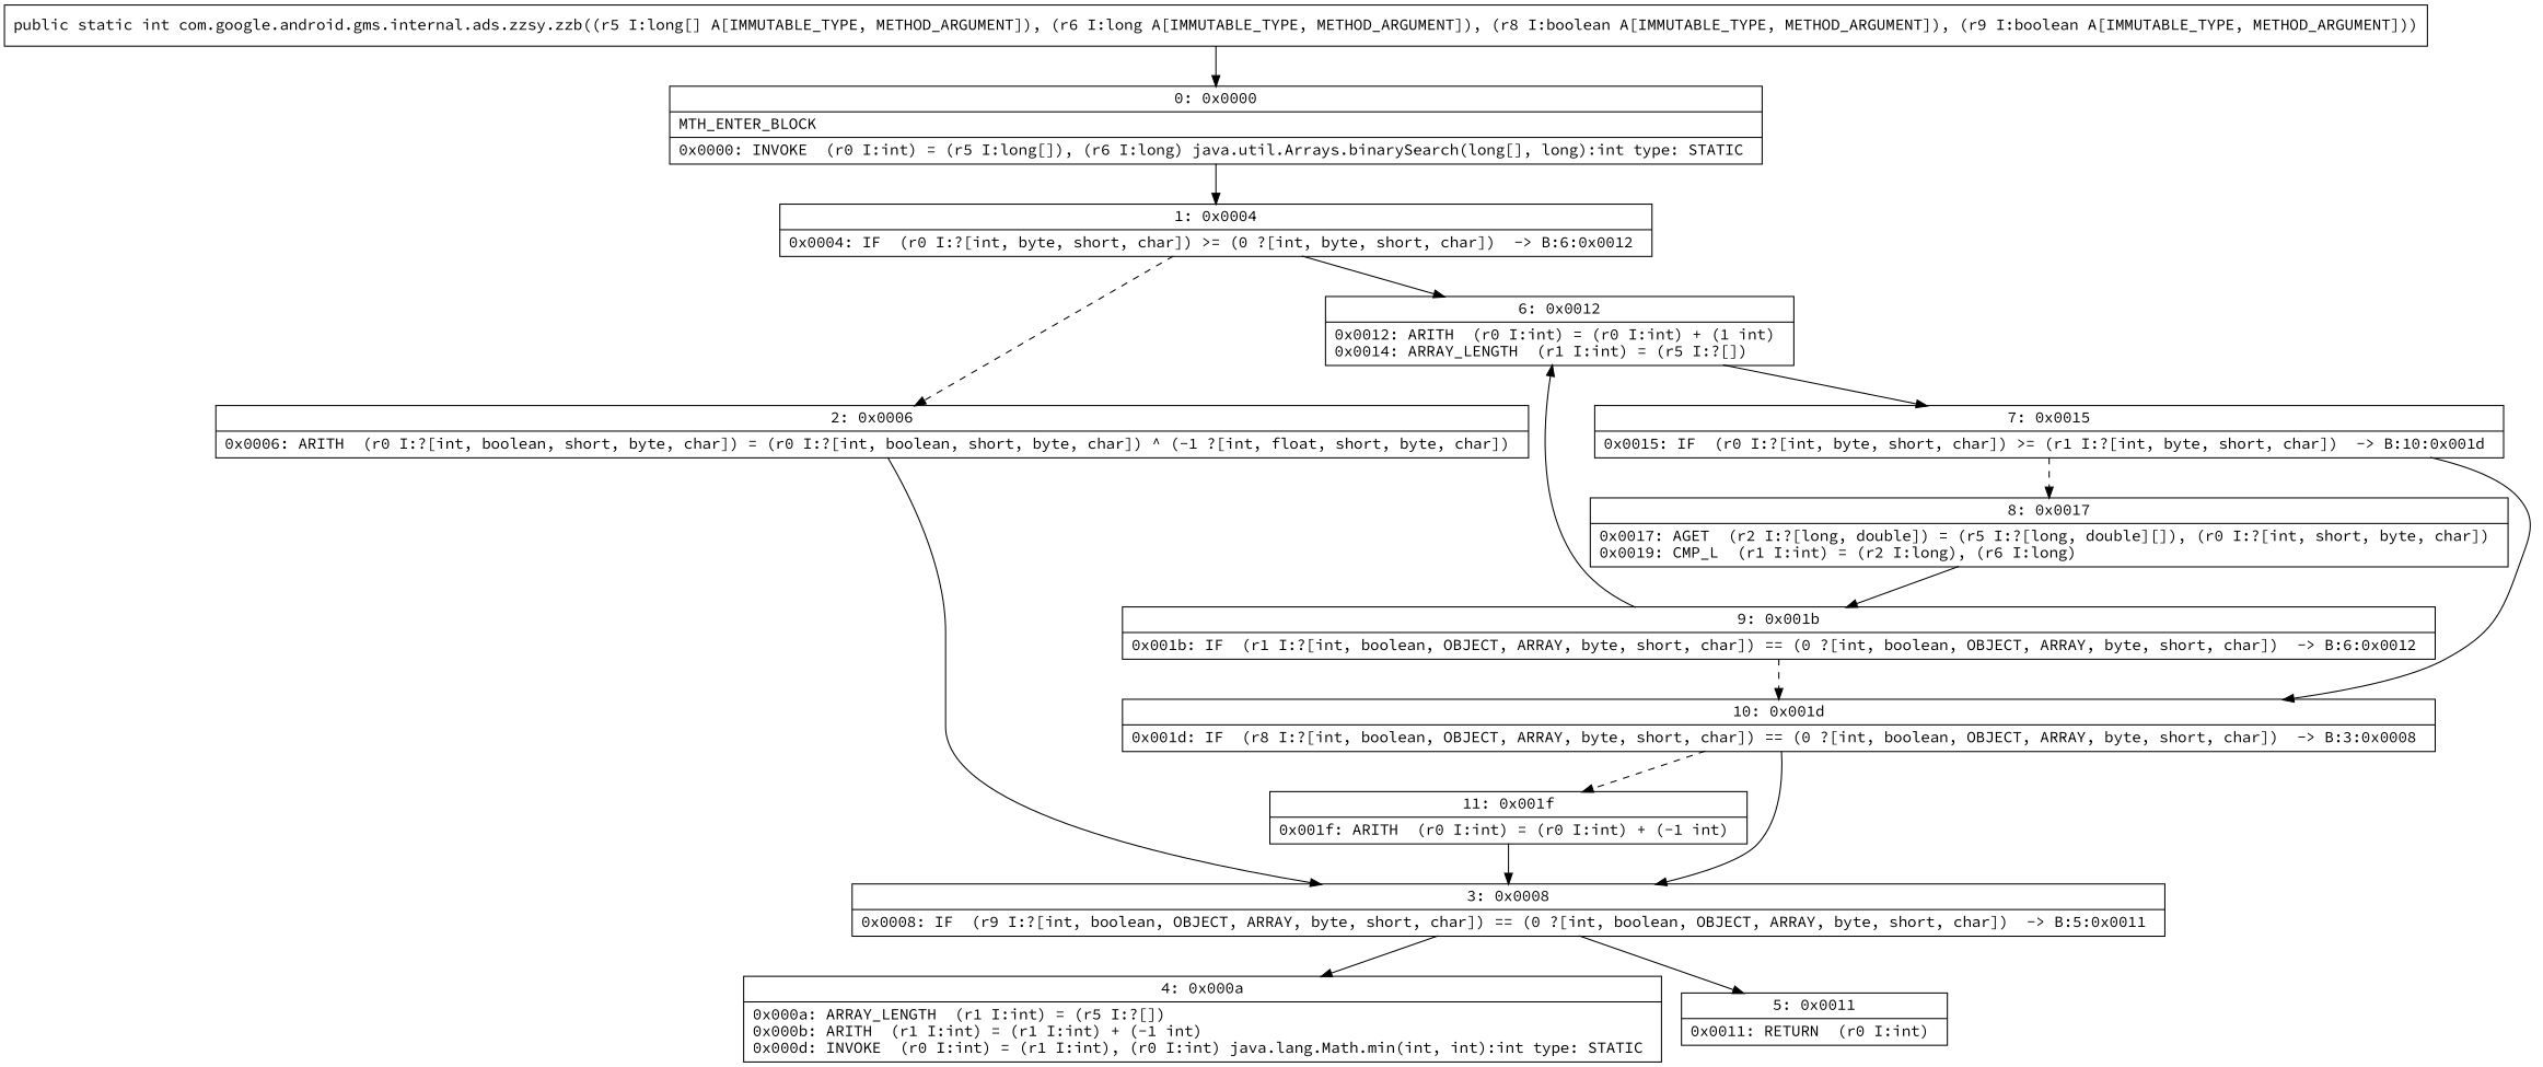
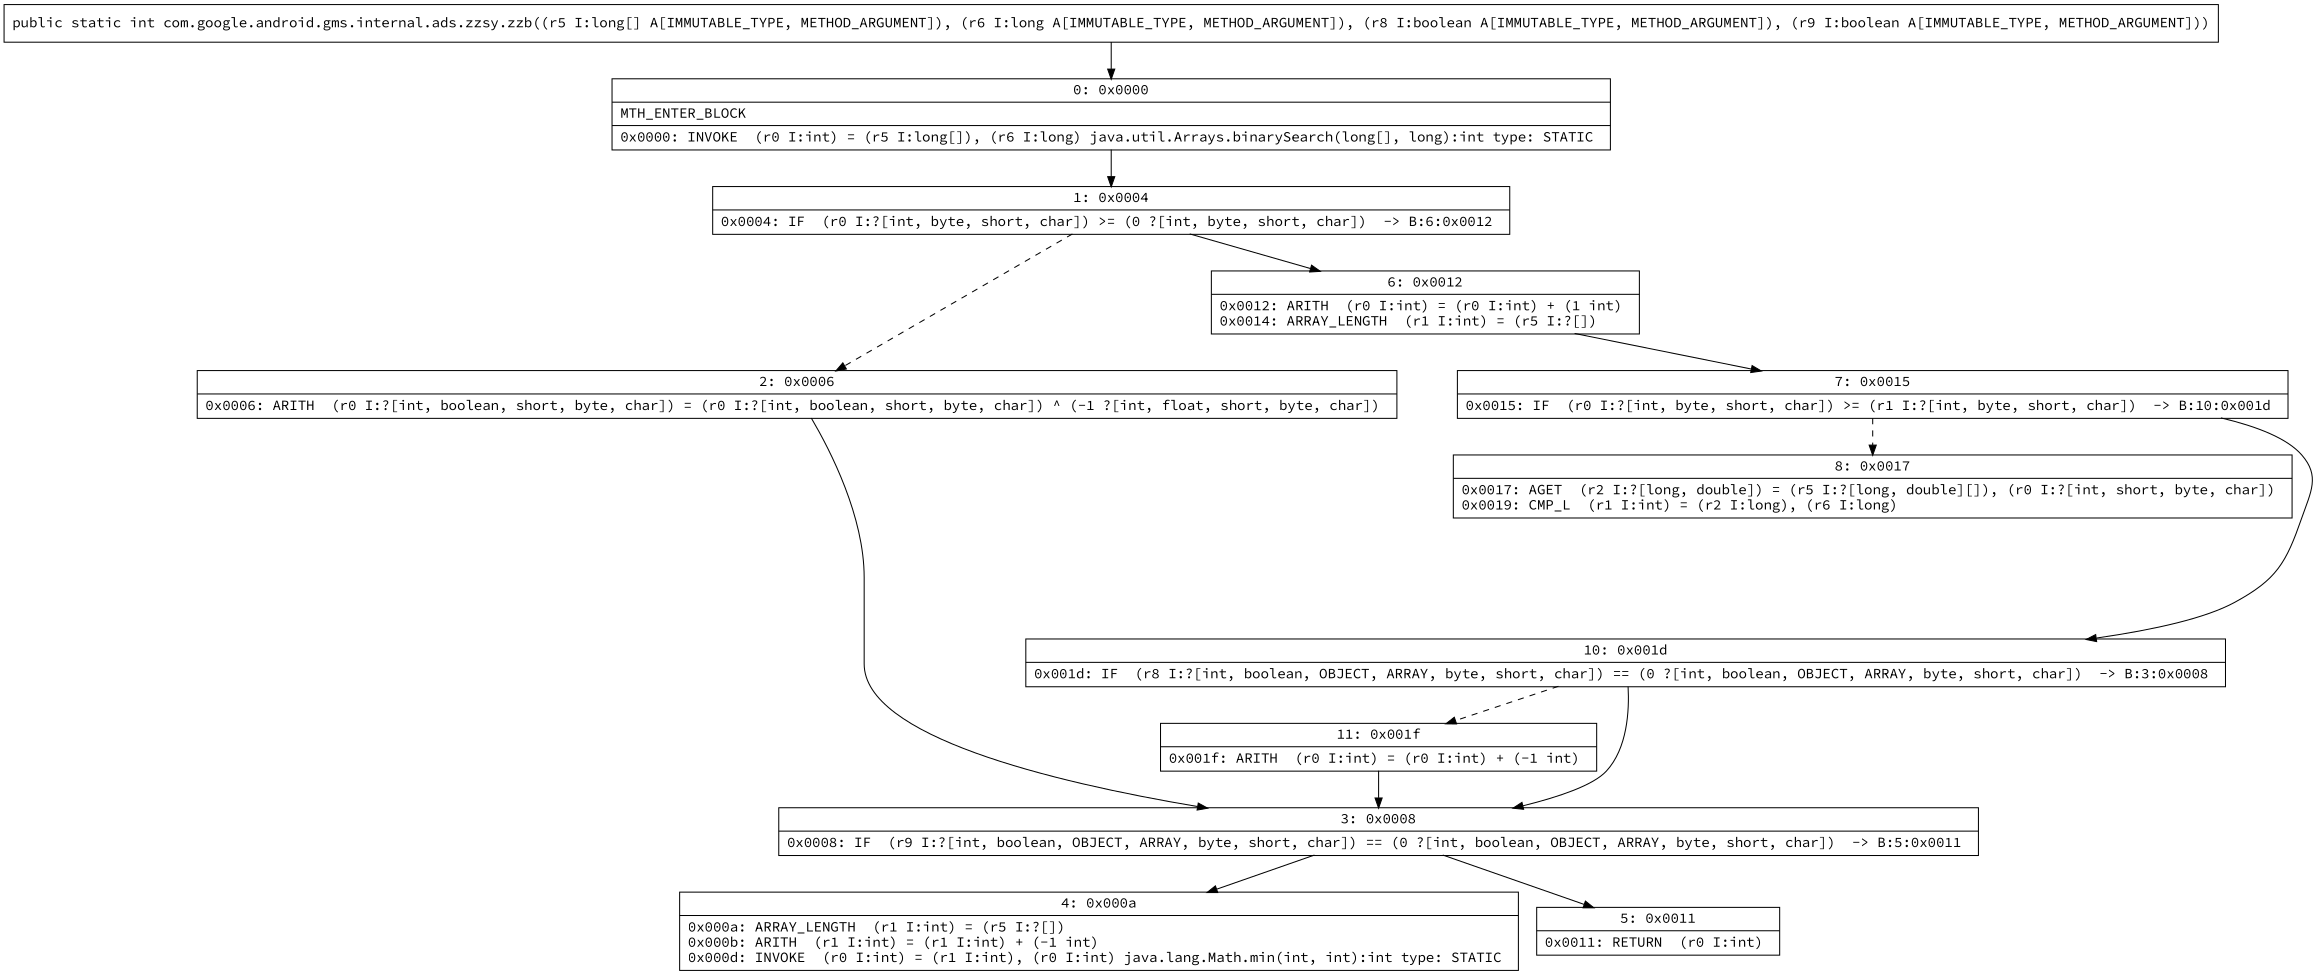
  digraph {
    fontname="Source Code Pro"
    node [fontname="Source Code Pro" shape=record]
    edge [fontname="Source Code Pro"]
    n1 [label="{0\:\ 0x0000|MTH_ENTER_BLOCK\l|0x0000: INVOKE  (r0 I:int) = (r5 I:long[]), (r6 I:long) java.util.Arrays.binarySearch(long[], long):int type: STATIC \l}"]
    n2 [label="{1\:\ 0x0004|0x0004: IF  (r0 I:?[int, byte, short, char]) \>= (0 ?[int, byte, short, char])  \-\> B:6:0x0012 \l}"]
    n3 [label="{2\:\ 0x0006|0x0006: ARITH  (r0 I:?[int, boolean, short, byte, char]) = (r0 I:?[int, boolean, short, byte, char]) ^ (\-1 ?[int, float, short, byte, char]) \l}"]
    n4 [label="{6\:\ 0x0012|0x0012: ARITH  (r0 I:int) = (r0 I:int) + (1 int) \l0x0014: ARRAY_LENGTH  (r1 I:int) = (r5 I:?[]) \l}"]
    n5 [label="{3\:\ 0x0008|0x0008: IF  (r9 I:?[int, boolean, OBJECT, ARRAY, byte, short, char]) == (0 ?[int, boolean, OBJECT, ARRAY, byte, short, char])  \-\> B:5:0x0011 \l}"]
    n6 [label="{7\:\ 0x0015|0x0015: IF  (r0 I:?[int, byte, short, char]) \>= (r1 I:?[int, byte, short, char])  \-\> B:10:0x001d \l}"]
    n7 [label="{4\:\ 0x000a|0x000a: ARRAY_LENGTH  (r1 I:int) = (r5 I:?[]) \l0x000b: ARITH  (r1 I:int) = (r1 I:int) + (\-1 int) \l0x000d: INVOKE  (r0 I:int) = (r1 I:int), (r0 I:int) java.lang.Math.min(int, int):int type: STATIC \l}"]
    n8 [label="{5\:\ 0x0011|0x0011: RETURN  (r0 I:int) \l}"]
    n9 [label="{8\:\ 0x0017|0x0017: AGET  (r2 I:?[long, double]) = (r5 I:?[long, double][]), (r0 I:?[int, short, byte, char]) \l0x0019: CMP_L  (r1 I:int) = (r2 I:long), (r6 I:long) \l}"]
    n10 [label="{10\:\ 0x001d|0x001d: IF  (r8 I:?[int, boolean, OBJECT, ARRAY, byte, short, char]) == (0 ?[int, boolean, OBJECT, ARRAY, byte, short, char])  \-\> B:3:0x0008 \l}"]
-   n11 [label="{9\:\ 0x001b|0x001b: IF  (r1 I:?[int, boolean, OBJECT, ARRAY, byte, short, char]) == (0 ?[int, boolean, OBJECT, ARRAY, byte, short, char])  \-\> B:6:0x0012 \l}"]
    n12 [label="{11\:\ 0x001f|0x001f: ARITH  (r0 I:int) = (r0 I:int) + (\-1 int) \l}"]
    n13 [label="{public static int com.google.android.gms.internal.ads.zzsy.zzb((r5 I:long[] A[IMMUTABLE_TYPE, METHOD_ARGUMENT]), (r6 I:long A[IMMUTABLE_TYPE, METHOD_ARGUMENT]), (r8 I:boolean A[IMMUTABLE_TYPE, METHOD_ARGUMENT]), (r9 I:boolean A[IMMUTABLE_TYPE, METHOD_ARGUMENT])) }"]
    n1 -> n2
    n2 -> n3 [style=dashed]
    n2 -> n4
    n3 -> n5
    n4 -> n6
    n5 -> n7 [style=solid]
    n5 -> n8
    n6 -> n9 [style=dashed]
    n6 -> n10
-   n9 -> n11
    n10 -> n5
    n10 -> n12 [style=dashed]
-   n11 -> n4
-   n11 -> n10 [style=dashed]
    n12 -> n5
    n13 -> n1
  }
